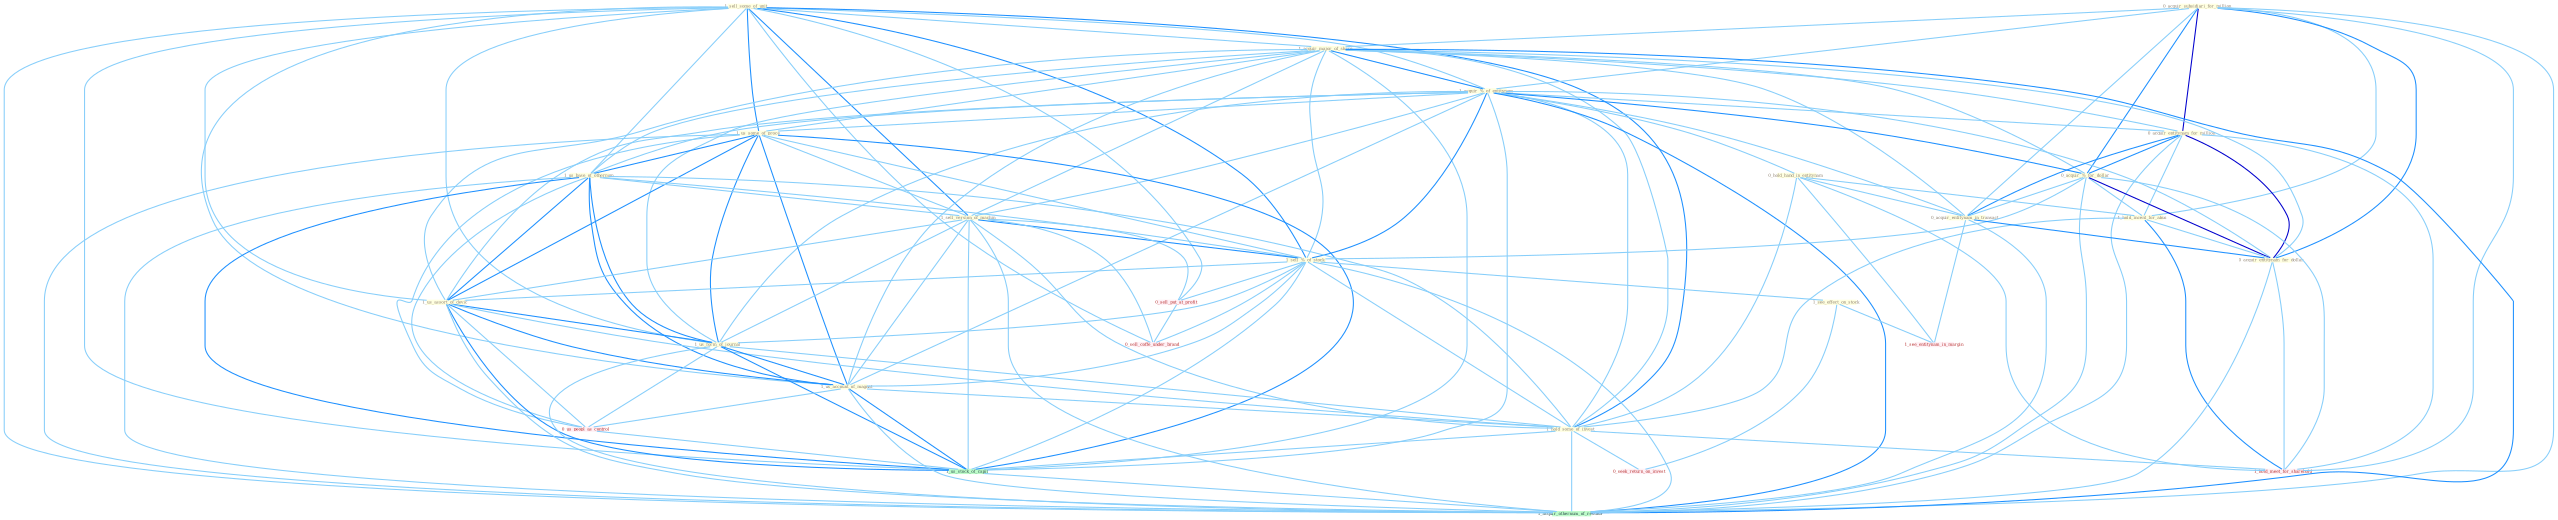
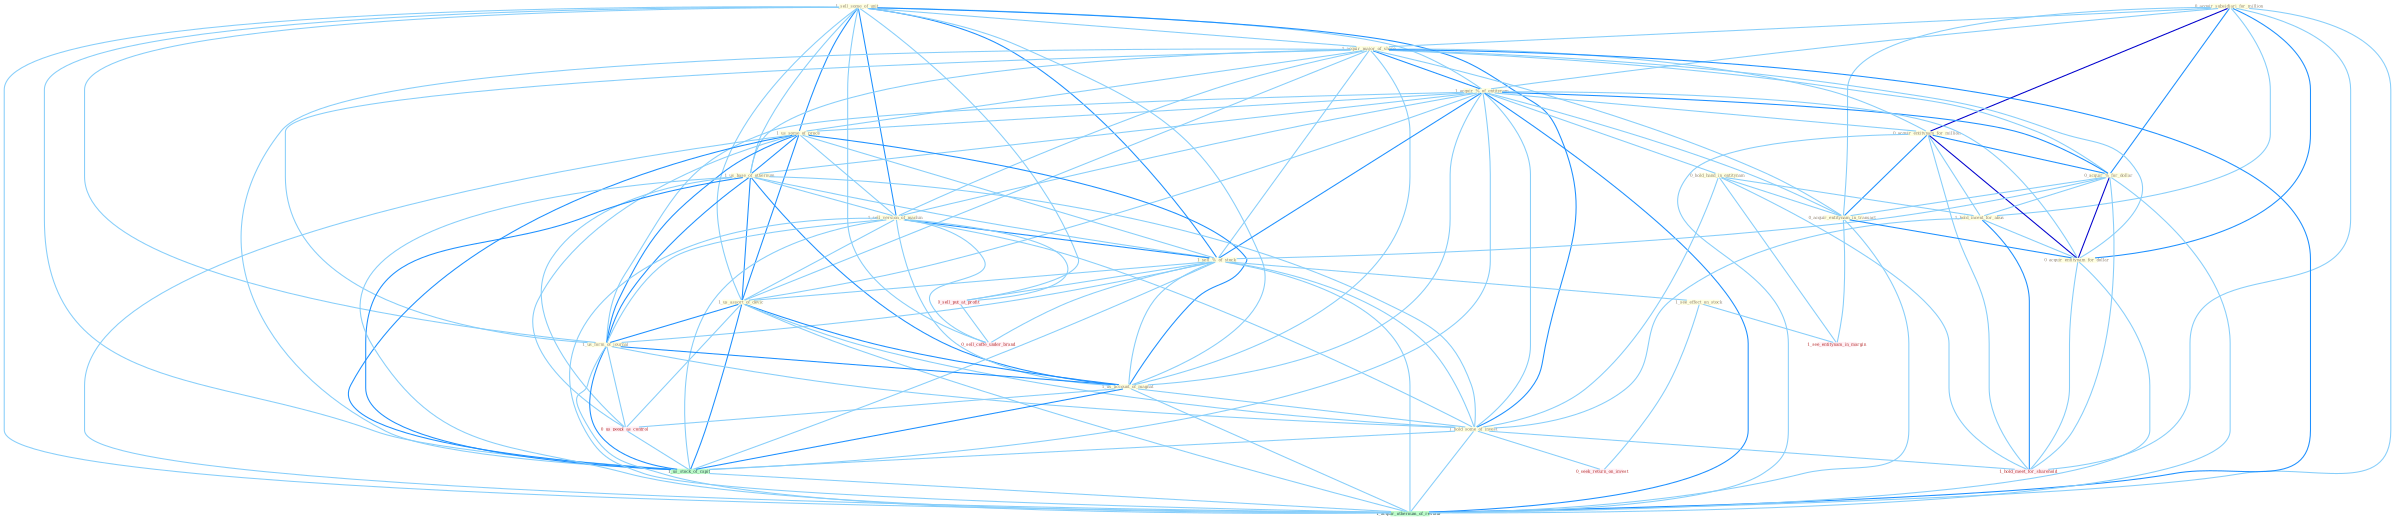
  graph {
    node [color="#ffffe0" fixedsize=true fontcolor="#8b7d6b" fontsize=4 shape=polygon style=filled]
    edge [color="#87cefa" w=1]
    "1_sell_some_of_unit " [height=.06 width=.5]
    "0_acquir_subsidiari_for_million " [height=.06 width=.5]
    "1_acquir_major_of_share " [height=.06 width=.5]
    "1_acquir_%_of_entitynam " [height=.06 width=.5]
    "1_us_some_of_proce " [height=.06 width=.5]
    "1_us_base_of_othernum " [height=.06 width=.5]
    "1_sell_version_of_machin " [height=.06 width=.5]
    "0_acquir_entitynam_for_million " [height=.06 width=.5]
    "0_hold_hand_in_entitynam " [height=.06 width=.5]
    "0_acquir_%_for_dollar " [height=.06 width=.5]
    "1_hold_incent_for_abus " [height=.06 width=.5]
    "1_sell_%_of_stock " [height=.06 width=.5]
    "1_us_assort_of_devic " [height=.06 width=.5]
    "0_acquir_entitynam_in_transact " [height=.06 width=.5]
    "1_us_form_of_journal " [height=.06 width=.5]
    "0_acquir_entitynam_for_dollar " [height=.06 width=.5]
    "1_us_account_of_magnat " [height=.06 width=.5]
    "1_hold_some_of_invest " [height=.06 width=.5]
    "1_see_effect_on_stock " [height=.06 width=.5]
    "0_us_peopl_as_control " [color="#fff0f5" fontcolor="#b22222" height=.06 width=.5]
    "0_sell_put_at_profit " [color="#fff0f5" fontcolor="#b22222" height=.06 width=.5]
    "0_seek_return_on_invest " [color="#fff0f5" fontcolor="#b22222" height=.06 width=.5]
    n23 [color="#fff0f5" fontcolor="#b22222" height=.06 label="1_see_entitynam_in_margin" width=.5]
    "0_sell_coffe_under_brand " [color="#fff0f5" fontcolor="#b22222" height=.06 width=.5]
    "1_hold_meet_for_sharehold " [color="#fff0f5" fontcolor="#b22222" height=.06 width=.5]
    "1_us_stock_of_capit " [color="#BDFCC9" fontcolor="#2f4f4f" height=.06 width=.5]
    "1_acquir_othernum_of_restaur " [color="#BDFCC9" fontcolor="#2f4f4f" height=.06 width=.5]
    subgraph sub_1 {
      "1_sell_some_of_unit "
      "0_acquir_subsidiari_for_million "
      "1_acquir_major_of_share "
      "1_acquir_%_of_entitynam "
      "1_us_some_of_proce "
      "1_us_base_of_othernum "
      "1_sell_version_of_machin "
      "0_acquir_entitynam_for_million "
      "0_hold_hand_in_entitynam "
      "0_acquir_%_for_dollar "
      "1_hold_incent_for_abus "
      "1_sell_%_of_stock "
      "1_us_assort_of_devic "
      "0_acquir_entitynam_in_transact "
      "1_us_form_of_journal "
      "0_acquir_entitynam_for_dollar "
      "1_us_account_of_magnat "
      "1_hold_some_of_invest "
      "1_see_effect_on_stock "
    }
    subgraph sub_2 {
      "0_us_peopl_as_control "
      "0_sell_put_at_profit "
      "0_seek_return_on_invest "
      n23
      "0_sell_coffe_under_brand "
      "1_hold_meet_for_sharehold "
    }
    "1_sell_some_of_unit " -- "1_acquir_major_of_share "
    "1_sell_some_of_unit " -- "1_acquir_%_of_entitynam "
    "1_sell_some_of_unit " -- "1_us_some_of_proce " [color="#1e90ff" w=2]
    "1_sell_some_of_unit " -- "1_us_base_of_othernum "
    "1_sell_some_of_unit " -- "1_sell_version_of_machin " [color="#1e90ff" w=2]
    "1_sell_some_of_unit " -- "1_sell_%_of_stock " [color="#1e90ff" w=2]
    "1_sell_some_of_unit " -- "1_us_assort_of_devic "
    "1_sell_some_of_unit " -- "1_us_form_of_journal "
    "1_sell_some_of_unit " -- "1_us_account_of_magnat "
    "1_sell_some_of_unit " -- "1_hold_some_of_invest " [color="#1e90ff" w=2]
    "1_sell_some_of_unit " -- "0_sell_put_at_profit "
    "1_sell_some_of_unit " -- "0_sell_coffe_under_brand "
    "1_sell_some_of_unit " -- "1_us_stock_of_capit "
    "1_sell_some_of_unit " -- "1_acquir_othernum_of_restaur "
    "0_acquir_subsidiari_for_million " -- "1_acquir_major_of_share "
    "0_acquir_subsidiari_for_million " -- "1_acquir_%_of_entitynam "
    "0_acquir_subsidiari_for_million " -- "0_acquir_entitynam_for_million " [color="#0000cd" w=3]
    "0_acquir_subsidiari_for_million " -- "0_acquir_%_for_dollar " [color="#1e90ff" w=2]
    "0_acquir_subsidiari_for_million " -- "1_hold_incent_for_abus "
    "0_acquir_subsidiari_for_million " -- "0_acquir_entitynam_in_transact "
    "0_acquir_subsidiari_for_million " -- "0_acquir_entitynam_for_dollar " [color="#1e90ff" w=2]
    "0_acquir_subsidiari_for_million " -- "1_hold_meet_for_sharehold "
    "0_acquir_subsidiari_for_million " -- "1_acquir_othernum_of_restaur "
    "1_acquir_major_of_share " -- "1_acquir_%_of_entitynam " [color="#1e90ff" w=2]
    "1_acquir_major_of_share " -- "1_us_some_of_proce "
    "1_acquir_major_of_share " -- "1_us_base_of_othernum "
    "1_acquir_major_of_share " -- "1_sell_version_of_machin "
    "1_acquir_major_of_share " -- "0_acquir_entitynam_for_million "
    "1_acquir_major_of_share " -- "0_acquir_%_for_dollar "
    "1_acquir_major_of_share " -- "1_sell_%_of_stock "
    "1_acquir_major_of_share " -- "1_us_assort_of_devic "
    "1_acquir_major_of_share " -- "0_acquir_entitynam_in_transact "
    "1_acquir_major_of_share " -- "1_us_form_of_journal "
    "1_acquir_major_of_share " -- "0_acquir_entitynam_for_dollar "
    "1_acquir_major_of_share " -- "1_us_account_of_magnat "
-   "1_acquir_major_of_share " -- "1_hold_some_of_invest "
    "1_acquir_major_of_share " -- "1_us_stock_of_capit "
    "1_acquir_major_of_share " -- "1_acquir_othernum_of_restaur " [color="#1e90ff" w=2]
    "1_acquir_%_of_entitynam " -- "1_us_some_of_proce "
    "1_acquir_%_of_entitynam " -- "1_us_base_of_othernum "
    "1_acquir_%_of_entitynam " -- "1_sell_version_of_machin "
    "1_acquir_%_of_entitynam " -- "0_acquir_entitynam_for_million "
    "1_acquir_%_of_entitynam " -- "0_hold_hand_in_entitynam "
    "1_acquir_%_of_entitynam " -- "0_acquir_%_for_dollar " [color="#1e90ff" w=2]
    "1_acquir_%_of_entitynam " -- "1_sell_%_of_stock " [color="#1e90ff" w=2]
    "1_acquir_%_of_entitynam " -- "1_us_assort_of_devic "
    "1_acquir_%_of_entitynam " -- "0_acquir_entitynam_in_transact "
    "1_acquir_%_of_entitynam " -- "1_us_form_of_journal "
    "1_acquir_%_of_entitynam " -- "0_acquir_entitynam_for_dollar "
    "1_acquir_%_of_entitynam " -- "1_us_account_of_magnat "
    "1_acquir_%_of_entitynam " -- "1_hold_some_of_invest "
    "1_acquir_%_of_entitynam " -- "1_us_stock_of_capit "
    "1_acquir_%_of_entitynam " -- "1_acquir_othernum_of_restaur " [color="#1e90ff" w=2]
    "1_us_some_of_proce " -- "1_us_base_of_othernum " [color="#1e90ff" w=2]
    "1_us_some_of_proce " -- "1_sell_version_of_machin "
    "1_us_some_of_proce " -- "1_sell_%_of_stock "
    "1_us_some_of_proce " -- "1_us_assort_of_devic " [color="#1e90ff" w=2]
    "1_us_some_of_proce " -- "1_us_form_of_journal " [color="#1e90ff" w=2]
    "1_us_some_of_proce " -- "1_us_account_of_magnat " [color="#1e90ff" w=2]
    "1_us_some_of_proce " -- "0_us_peopl_as_control "
    "1_us_some_of_proce " -- "1_us_stock_of_capit " [color="#1e90ff" w=2]
    "1_us_some_of_proce " -- "1_acquir_othernum_of_restaur "
    "1_us_base_of_othernum " -- "1_sell_version_of_machin "
    "1_us_base_of_othernum " -- "1_sell_%_of_stock "
    "1_us_base_of_othernum " -- "1_us_assort_of_devic " [color="#1e90ff" w=2]
    "1_us_base_of_othernum " -- "1_us_form_of_journal " [color="#1e90ff" w=2]
    "1_us_base_of_othernum " -- "1_us_account_of_magnat " [color="#1e90ff" w=2]
    "1_us_base_of_othernum " -- "1_hold_some_of_invest "
    "1_us_base_of_othernum " -- "0_us_peopl_as_control "
    "1_us_base_of_othernum " -- "1_us_stock_of_capit " [color="#1e90ff" w=2]
    "1_us_base_of_othernum " -- "1_acquir_othernum_of_restaur "
    "1_sell_version_of_machin " -- "1_sell_%_of_stock " [color="#1e90ff" w=2]
    "1_sell_version_of_machin " -- "1_us_assort_of_devic "
    "1_sell_version_of_machin " -- "1_us_form_of_journal "
    "1_sell_version_of_machin " -- "1_us_account_of_magnat "
    "1_sell_version_of_machin " -- "1_hold_some_of_invest "
    "1_sell_version_of_machin " -- "0_sell_put_at_profit "
    "1_sell_version_of_machin " -- "0_sell_coffe_under_brand "
    "1_sell_version_of_machin " -- "1_us_stock_of_capit "
    "1_sell_version_of_machin " -- "1_acquir_othernum_of_restaur "
    "0_acquir_entitynam_for_million " -- "0_acquir_%_for_dollar " [color="#1e90ff" w=2]
    "0_acquir_entitynam_for_million " -- "1_hold_incent_for_abus "
    "0_acquir_entitynam_for_million " -- "0_acquir_entitynam_in_transact " [color="#1e90ff" w=2]
    "0_acquir_entitynam_for_million " -- "0_acquir_entitynam_for_dollar " [color="#0000cd" w=3]
    "0_acquir_entitynam_for_million " -- "1_hold_meet_for_sharehold "
    "0_acquir_entitynam_for_million " -- "1_acquir_othernum_of_restaur "
    "0_hold_hand_in_entitynam " -- "1_hold_incent_for_abus "
    "0_hold_hand_in_entitynam " -- "0_acquir_entitynam_in_transact "
    "0_hold_hand_in_entitynam " -- "1_hold_some_of_invest "
    "0_hold_hand_in_entitynam " -- n23
    "0_hold_hand_in_entitynam " -- "1_hold_meet_for_sharehold "
    "0_acquir_%_for_dollar " -- "1_hold_incent_for_abus "
    "0_acquir_%_for_dollar " -- "1_sell_%_of_stock "
    "0_acquir_%_for_dollar " -- "0_acquir_entitynam_in_transact "
    "0_acquir_%_for_dollar " -- "0_acquir_entitynam_for_dollar " [color="#0000cd" w=3]
    "0_acquir_%_for_dollar " -- "1_hold_meet_for_sharehold "
    "0_acquir_%_for_dollar " -- "1_acquir_othernum_of_restaur "
    "1_hold_incent_for_abus " -- "0_acquir_entitynam_for_dollar "
    "1_hold_incent_for_abus " -- "1_hold_some_of_invest "
    "1_hold_incent_for_abus " -- "1_hold_meet_for_sharehold " [color="#1e90ff" w=2]
    "1_sell_%_of_stock " -- "1_us_assort_of_devic "
    "1_sell_%_of_stock " -- "1_us_form_of_journal "
    "1_sell_%_of_stock " -- "1_us_account_of_magnat "
    "1_sell_%_of_stock " -- "1_hold_some_of_invest "
    "1_sell_%_of_stock " -- "1_see_effect_on_stock "
    "1_sell_%_of_stock " -- "0_sell_put_at_profit "
    "1_sell_%_of_stock " -- "0_sell_coffe_under_brand "
    "1_sell_%_of_stock " -- "1_us_stock_of_capit "
    "1_sell_%_of_stock " -- "1_acquir_othernum_of_restaur "
    "1_us_assort_of_devic " -- "1_us_form_of_journal " [color="#1e90ff" w=2]
    "1_us_assort_of_devic " -- "1_us_account_of_magnat " [color="#1e90ff" w=2]
    "1_us_assort_of_devic " -- "1_hold_some_of_invest "
    "1_us_assort_of_devic " -- "0_us_peopl_as_control "
    "1_us_assort_of_devic " -- "1_us_stock_of_capit " [color="#1e90ff" w=2]
    "1_us_assort_of_devic " -- "1_acquir_othernum_of_restaur "
    "0_acquir_entitynam_in_transact " -- "0_acquir_entitynam_for_dollar " [color="#1e90ff" w=2]
    "0_acquir_entitynam_in_transact " -- n23
    "0_acquir_entitynam_in_transact " -- "1_acquir_othernum_of_restaur "
    "1_us_form_of_journal " -- "1_us_account_of_magnat " [color="#1e90ff" w=2]
    "1_us_form_of_journal " -- "1_hold_some_of_invest "
    "1_us_form_of_journal " -- "0_us_peopl_as_control "
    "1_us_form_of_journal " -- "1_us_stock_of_capit " [color="#1e90ff" w=2]
    "1_us_form_of_journal " -- "1_acquir_othernum_of_restaur "
    "0_acquir_entitynam_for_dollar " -- "1_hold_meet_for_sharehold "
    "0_acquir_entitynam_for_dollar " -- "1_acquir_othernum_of_restaur "
    "1_us_account_of_magnat " -- "1_hold_some_of_invest "
    "1_us_account_of_magnat " -- "0_us_peopl_as_control "
    "1_us_account_of_magnat " -- "1_us_stock_of_capit " [color="#1e90ff" w=2]
    "1_us_account_of_magnat " -- "1_acquir_othernum_of_restaur "
    "1_hold_some_of_invest " -- "0_seek_return_on_invest "
    "1_hold_some_of_invest " -- "1_hold_meet_for_sharehold "
    "1_hold_some_of_invest " -- "1_us_stock_of_capit "
    "1_hold_some_of_invest " -- "1_acquir_othernum_of_restaur "
    "1_see_effect_on_stock " -- "0_seek_return_on_invest "
    "1_see_effect_on_stock " -- n23
    "0_us_peopl_as_control " -- "1_us_stock_of_capit "
    "0_sell_put_at_profit " -- "0_sell_coffe_under_brand "
    "1_us_stock_of_capit " -- "1_acquir_othernum_of_restaur "
  }
